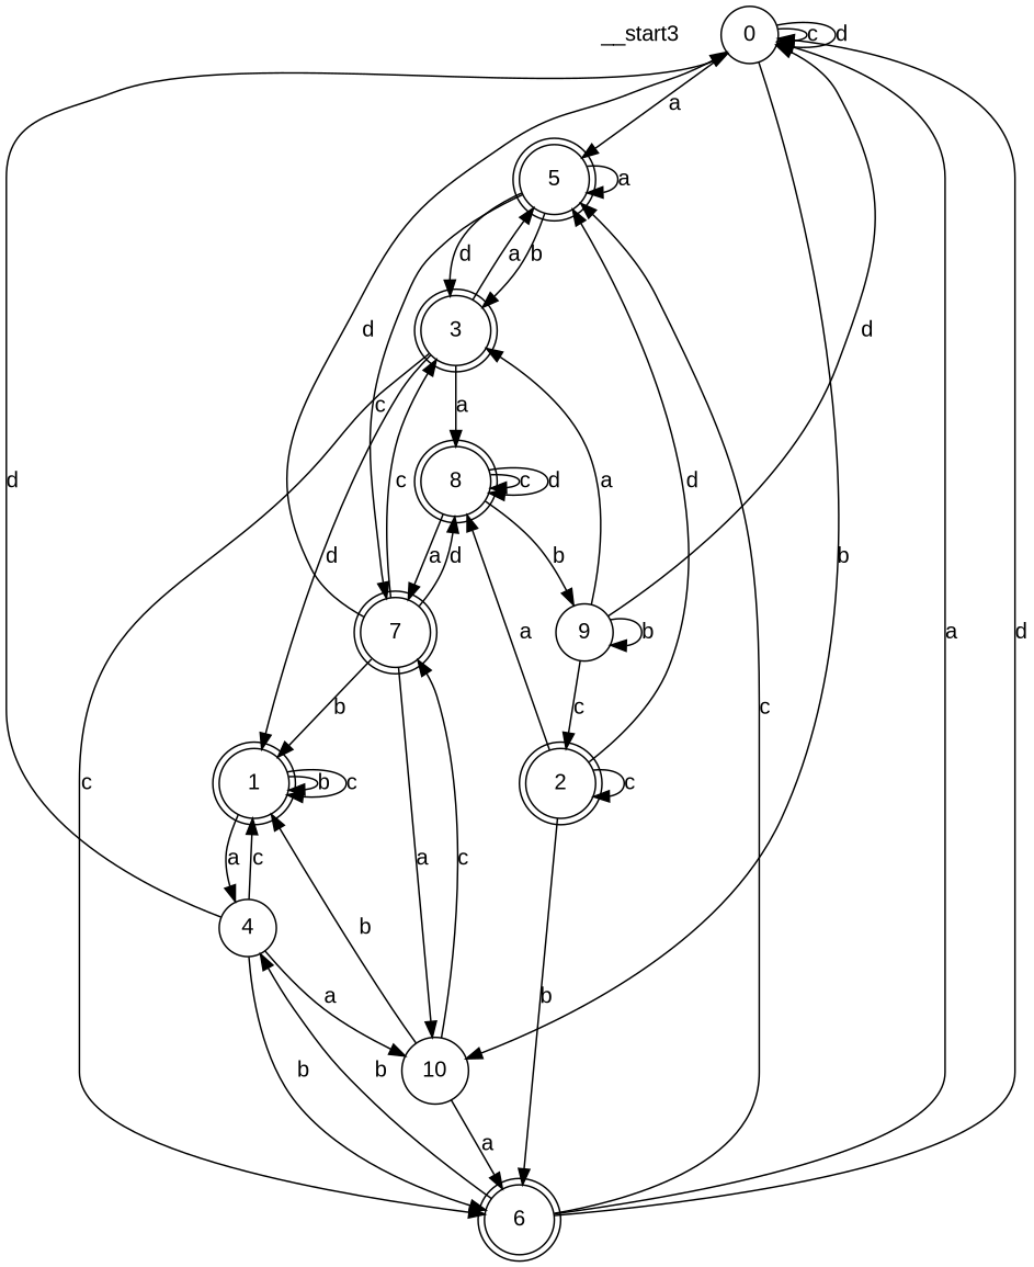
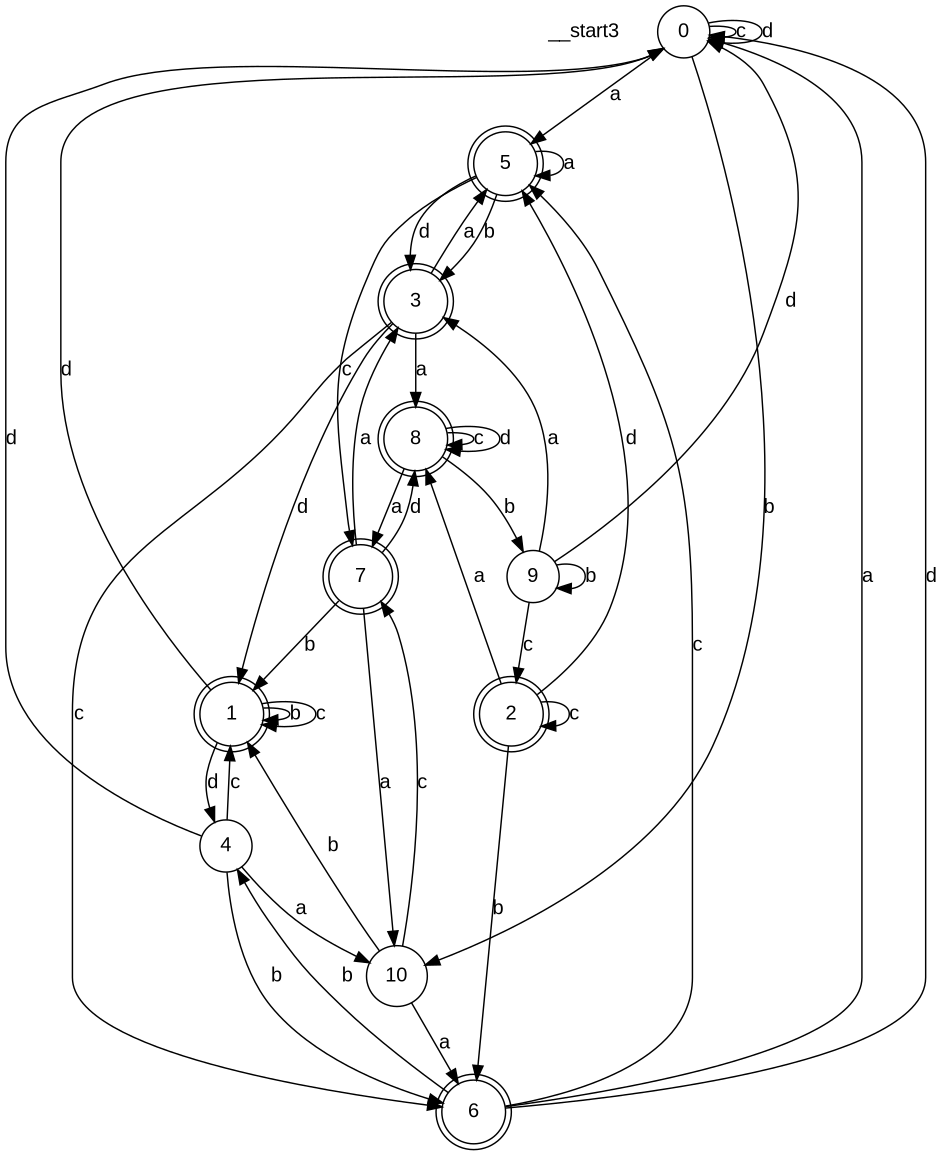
  digraph {
    fontname="Liberation Sans"
    rankdir=TB
    node [fontname="Liberation Sans" shape=doublecircle color=black fillcolor=white style="rounded,filled"]
    edge [fontname="Liberation Sans"]
    n1 [label=__start3 shape=none color="" fillcolor="" style=""]
    n2 [label=0 shape=circle style=filled]
    n3 [label=5]
    n4 [label=10 shape=circle style=filled]
    n5 [label=3]
    n6 [label=7]
    n7 [label=1]
    n8 [label=6]
    n9 [label=4 shape=circle style=filled]
    n10 [label=2]
    n11 [label=8]
    n12 [label=9 shape=circle style=filled]
    n2 -> n2 [label=c]
    n2 -> n2 [label=d]
    n2 -> n3 [label=a]
    n2 -> n4 [label=b]
    n3 -> n3 [label=a]
    n3 -> n5 [label=b]
    n3 -> n5 [label=d]
    n3 -> n6 [label=c]
    n4 -> n6 [label=c]
    n4 -> n7 [label=b]
    n4 -> n8 [label=a]
    n5 -> n3 [label=a]
    n5 -> n7 [label=d]
    n5 -> n8 [label=c]
    n5 -> n11 [label=a]
    n6 -> n4 [label=a]
-   n6 -> n5 [label=c]
+   n6 -> n5 [label=a]
    n6 -> n7 [label=b]
    n6 -> n11 [label=d]
-   n6 -> n2 [label=d]
+   n7 -> n2 [label=d]
    n7 -> n7 [label=b]
    n7 -> n7 [label=c]
-   n7 -> n9 [label=a]
+   n7 -> n9 [label=d]
    n8 -> n2 [label=a]
    n8 -> n2 [label=d]
    n8 -> n3 [label=c]
    n8 -> n9 [label=b]
    n9 -> n2 [label=d]
    n9 -> n4 [label=a]
    n9 -> n7 [label=c]
    n9 -> n8 [label=b]
    n10 -> n3 [label=d]
    n10 -> n8 [label=b]
    n10 -> n10 [label=c]
    n10 -> n11 [label=a]
    n11 -> n6 [label=a]
    n11 -> n11 [label=c]
    n11 -> n11 [label=d]
    n11 -> n12 [label=b]
    n12 -> n2 [label=d]
    n12 -> n5 [label=a]
    n12 -> n10 [label=c]
    n12 -> n12 [label=b]
  }
